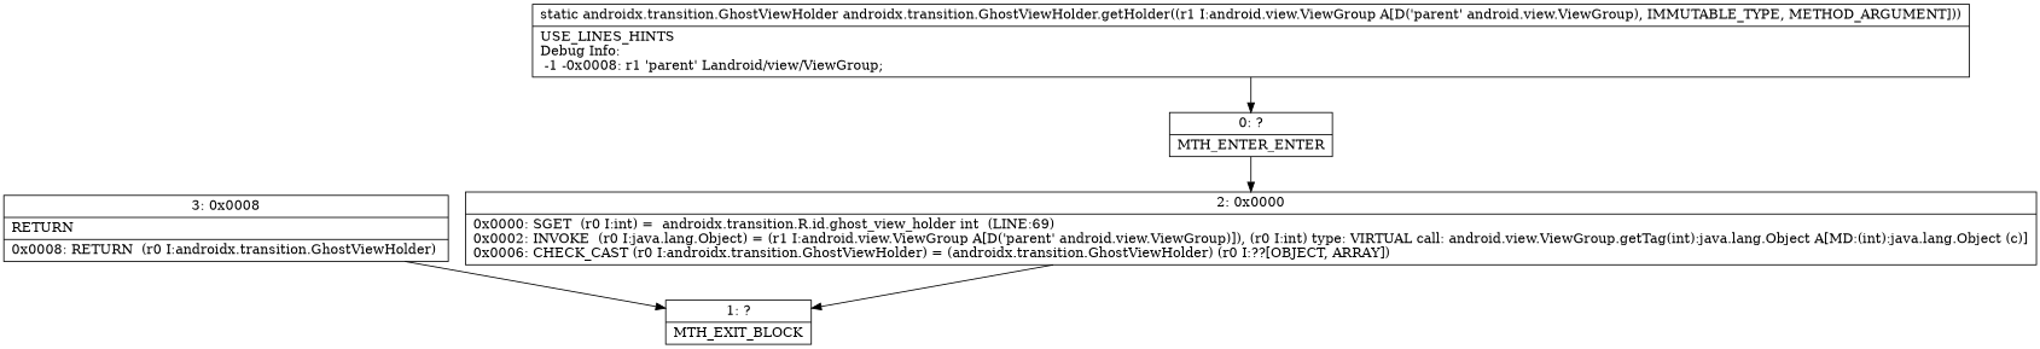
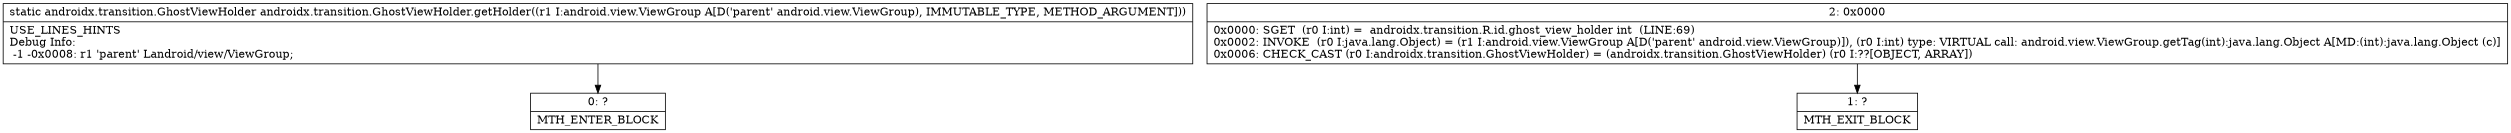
  digraph {
    node [shape=record]
-   n1 [label="{0\:\ ?|MTH_ENTER_ENTER\l}"]
+   n1 [label="{0\:\ ?|MTH_ENTER_BLOCK\l}"]
    n2 [label="{2\:\ 0x0000|0x0000: SGET  (r0 I:int) =  androidx.transition.R.id.ghost_view_holder int  (LINE:69)\l0x0002: INVOKE  (r0 I:java.lang.Object) = (r1 I:android.view.ViewGroup A[D('parent' android.view.ViewGroup)]), (r0 I:int) type: VIRTUAL call: android.view.ViewGroup.getTag(int):java.lang.Object A[MD:(int):java.lang.Object (c)]\l0x0006: CHECK_CAST (r0 I:androidx.transition.GhostViewHolder) = (androidx.transition.GhostViewHolder) (r0 I:??[OBJECT, ARRAY]) \l}"]
    n3 [label="{1\:\ ?|MTH_EXIT_BLOCK\l}"]
-   n4 [label="{3\:\ 0x0008|RETURN\l|0x0008: RETURN  (r0 I:androidx.transition.GhostViewHolder) \l}"]
    n5 [label="{static androidx.transition.GhostViewHolder androidx.transition.GhostViewHolder.getHolder((r1 I:android.view.ViewGroup A[D('parent' android.view.ViewGroup), IMMUTABLE_TYPE, METHOD_ARGUMENT]))  | USE_LINES_HINTS\lDebug Info:\l  \-1 \-0x0008: r1 'parent' Landroid\/view\/ViewGroup;\l}"]
-   n1 -> n2
    n2 -> n3
-   n4 -> n3
    n5 -> n1
  }
